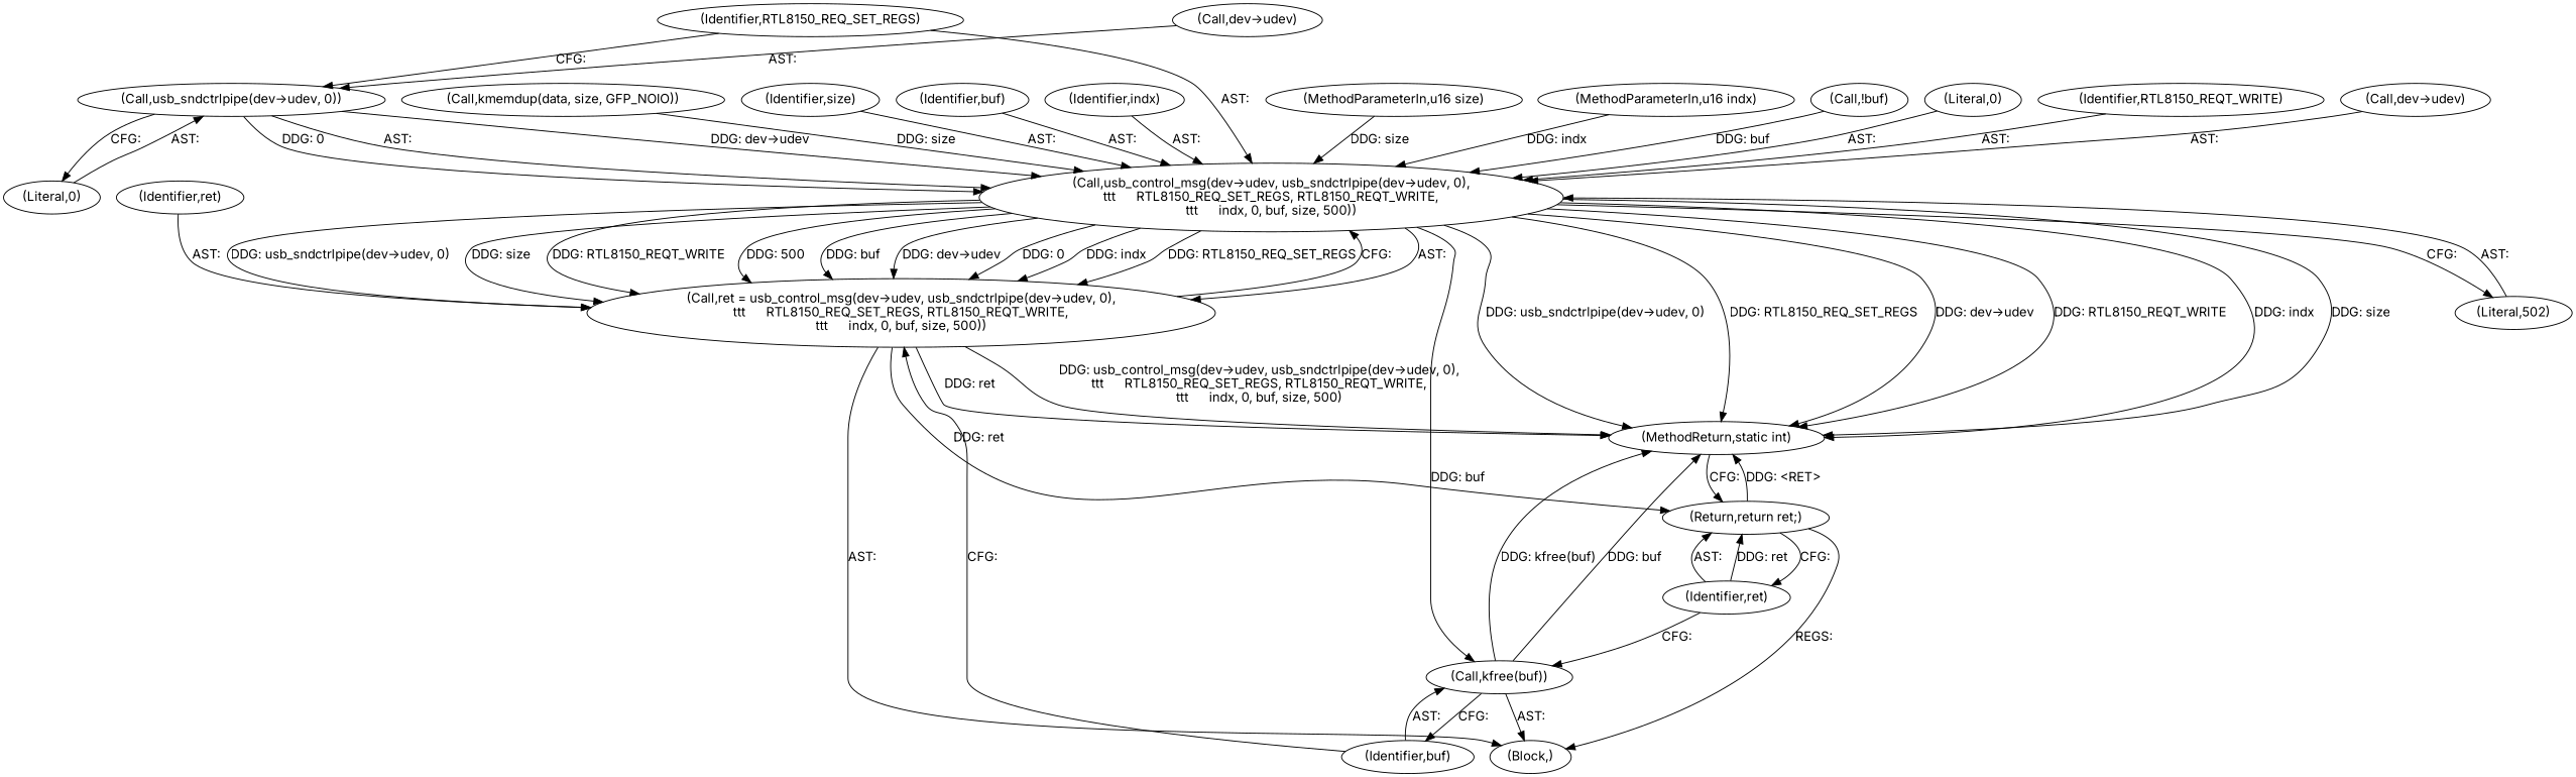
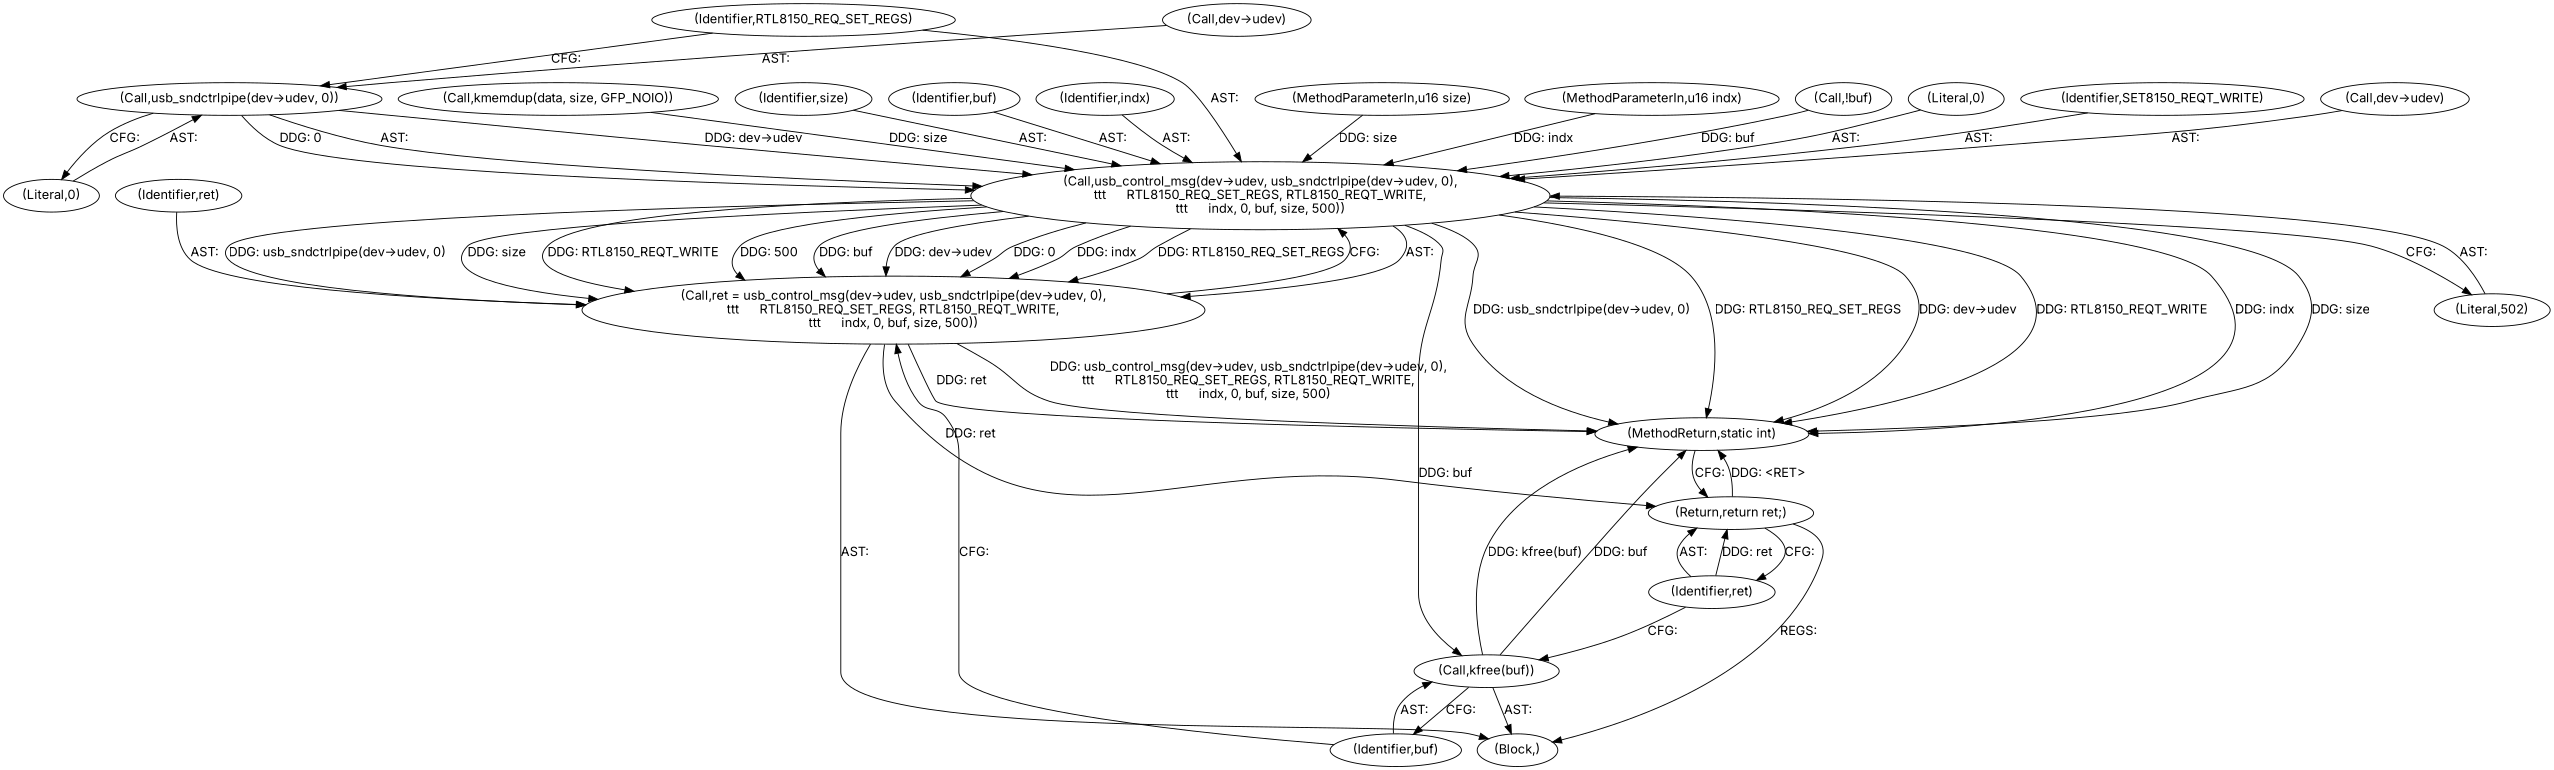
  digraph {
    fontname=Inter
    node [fontname=Inter]
    edge [fontname=Inter]
    n1 [label="(Call,usb_sndctrlpipe(dev->udev, 0))"]
    n2 [label="(Call,usb_control_msg(dev->udev, usb_sndctrlpipe(dev->udev, 0),\n\t\t\t      RTL8150_REQ_SET_REGS, RTL8150_REQT_WRITE,\n\t\t\t      indx, 0, buf, size, 500))"]
    n3 [label="(Literal,0)"]
    n4 [label="(Call,ret = usb_control_msg(dev->udev, usb_sndctrlpipe(dev->udev, 0),\n\t\t\t      RTL8150_REQ_SET_REGS, RTL8150_REQT_WRITE,\n\t\t\t      indx, 0, buf, size, 500))"]
    n5 [label="(Call,kfree(buf))"]
    n6 [label="(Literal,502)"]
    n7 [label="(MethodReturn,static int)"]
    n8 [label="(Return,return ret;)"]
    n9 [label="(Block,)"]
    n10 [label="(Identifier,buf)"]
    n11 [label="(Identifier,ret)"]
    n12 [label="(Call,kmemdup(data, size, GFP_NOIO))"]
    n13 [label="(Identifier,size)"]
    n14 [label="(Identifier,buf)"]
    n15 [label="(Identifier,indx)"]
    n16 [label="(Identifier,RTL8150_REQ_SET_REGS)"]
    n17 [label="(Call,dev->udev)"]
    n18 [label="(MethodParameterIn,u16 size)"]
    n19 [label="(MethodParameterIn,u16 indx)"]
    n20 [label="(Call,!buf)"]
    n21 [label="(Literal,0)"]
-   n22 [label="(Identifier,RTL8150_REQT_WRITE)"]
+   n22 [label="(Identifier,SET8150_REQT_WRITE)"]
    n23 [label="(Identifier,ret)"]
    n24 [label="(Call,dev->udev)"]
    n1 -> n2 [label="AST: "]
    n1 -> n2 [label="DDG: dev->udev"]
    n1 -> n2 [label="DDG: 0"]
    n1 -> n3 [label="CFG: "]
    n2 -> n4 [label="AST: "]
    n2 -> n4 [label="DDG: usb_sndctrlpipe(dev->udev, 0)"]
    n2 -> n4 [label="DDG: size"]
    n2 -> n4 [label="DDG: RTL8150_REQT_WRITE"]
    n2 -> n4 [label="DDG: 500"]
    n2 -> n4 [label="DDG: buf"]
    n2 -> n4 [label="DDG: dev->udev"]
    n2 -> n4 [label="DDG: 0"]
    n2 -> n4 [label="DDG: indx"]
    n2 -> n4 [label="DDG: RTL8150_REQ_SET_REGS"]
    n2 -> n5 [label="DDG: buf"]
    n2 -> n6 [label="CFG: "]
    n2 -> n7 [label="DDG: usb_sndctrlpipe(dev->udev, 0)"]
    n2 -> n7 [label="DDG: RTL8150_REQ_SET_REGS"]
    n2 -> n7 [label="DDG: dev->udev"]
    n2 -> n7 [label="DDG: RTL8150_REQT_WRITE"]
    n2 -> n7 [label="DDG: indx"]
    n2 -> n7 [label="DDG: size"]
    n3 -> n1 [label="AST: "]
    n4 -> n2 [label="CFG: "]
    n4 -> n7 [label="DDG: ret"]
    n4 -> n7 [label="DDG: usb_control_msg(dev->udev, usb_sndctrlpipe(dev->udev, 0),\n\t\t\t      RTL8150_REQ_SET_REGS, RTL8150_REQT_WRITE,\n\t\t\t      indx, 0, buf, size, 500)"]
    n4 -> n8 [label="DDG: ret"]
    n4 -> n9 [label="AST: "]
    n5 -> n7 [label="DDG: kfree(buf)"]
    n5 -> n7 [label="DDG: buf"]
    n5 -> n9 [label="AST: "]
    n5 -> n10 [label="CFG: "]
    n6 -> n2 [label="AST: "]
    n7 -> n8 [label="CFG: "]
    n8 -> n7 [label="DDG: <RET>"]
    n8 -> n9 [label="REGS: "]
    n8 -> n11 [label="CFG: "]
    n10 -> n4 [label="CFG: "]
    n10 -> n5 [label="AST: "]
    n11 -> n5 [label="CFG: "]
    n11 -> n8 [label="AST: "]
    n11 -> n8 [label="DDG: ret"]
    n12 -> n2 [label="DDG: size"]
    n13 -> n2 [label="AST: "]
    n14 -> n2 [label="AST: "]
    n15 -> n2 [label="AST: "]
    n16 -> n1 [label="CFG: "]
    n16 -> n2 [label="AST: "]
    n17 -> n1 [label="AST: "]
    n18 -> n2 [label="DDG: size"]
    n19 -> n2 [label="DDG: indx"]
    n20 -> n2 [label="DDG: buf"]
    n21 -> n2 [label="AST: "]
    n22 -> n2 [label="AST: "]
    n23 -> n4 [label="AST: "]
    n24 -> n2 [label="AST: "]
  }
